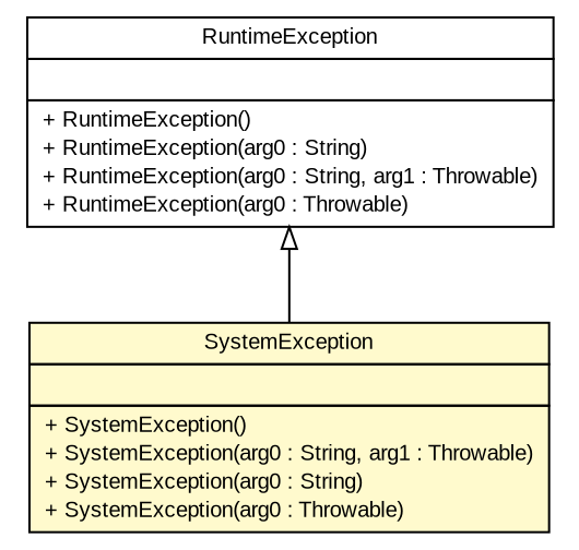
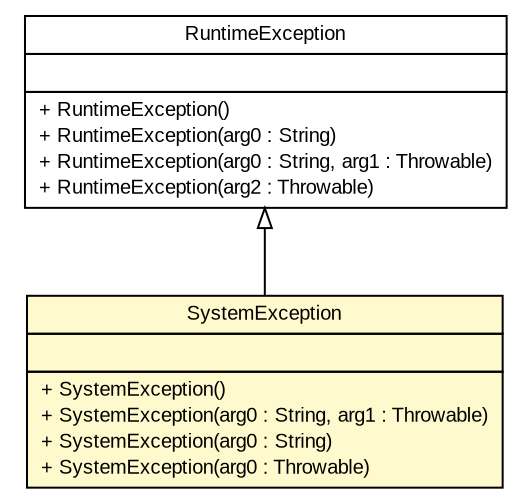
  digraph {
    nodesep=0.25
    ranksep=0.5
    node [fontcolor=black fontname=arial fontsize=10.0 shape=plaintext]
    n1 [label=<<table title="br.gov.to.sefaz.exception.SystemException" border="0" cellborder="1" cellspacing="0" cellpadding="2" port="p" bgcolor="lemonChiffon" href="./SystemException.html"> 		<tr><td><table border="0" cellspacing="0" cellpadding="1"> <tr><td align="center" balign="center"> SystemException </td></tr> 		</table></td></tr> 		<tr><td><table border="0" cellspacing="0" cellpadding="1"> <tr><td align="left" balign="left">  </td></tr> 		</table></td></tr> 		<tr><td><table border="0" cellspacing="0" cellpadding="1"> <tr><td align="left" balign="left"> + SystemException() </td></tr> <tr><td align="left" balign="left"> + SystemException(arg0 : String, arg1 : Throwable) </td></tr> <tr><td align="left" balign="left"> + SystemException(arg0 : String) </td></tr> <tr><td align="left" balign="left"> + SystemException(arg0 : Throwable) </td></tr> 		</table></td></tr> 		</table>>]
-   n2 [label=<<table title="java.lang.RuntimeException" border="0" cellborder="1" cellspacing="0" cellpadding="2" port="p" href="http://java.sun.com/j2se/1.4.2/docs/api/java/lang/RuntimeException.html"> 		<tr><td><table border="0" cellspacing="0" cellpadding="1"> <tr><td align="center" balign="center"> RuntimeException </td></tr> 		</table></td></tr> 		<tr><td><table border="0" cellspacing="0" cellpadding="1"> <tr><td align="left" balign="left">  </td></tr> 		</table></td></tr> 		<tr><td><table border="0" cellspacing="0" cellpadding="1"> <tr><td align="left" balign="left"> + RuntimeException() </td></tr> <tr><td align="left" balign="left"> + RuntimeException(arg0 : String) </td></tr> <tr><td align="left" balign="left"> + RuntimeException(arg0 : String, arg1 : Throwable) </td></tr> <tr><td align="left" balign="left"> + RuntimeException(arg0 : Throwable) </td></tr> 		</table></td></tr> 		</table>>]
+   n2 [label=<<table title="java.lang.RuntimeException" border="0" cellborder="1" cellspacing="0" cellpadding="2" port="p" href="http://java.sun.com/j2se/1.4.2/docs/api/java/lang/RuntimeException.html"> 		<tr><td><table border="0" cellspacing="0" cellpadding="1"> <tr><td align="center" balign="center"> RuntimeException </td></tr> 		</table></td></tr> 		<tr><td><table border="0" cellspacing="0" cellpadding="1"> <tr><td align="left" balign="left">  </td></tr> 		</table></td></tr> 		<tr><td><table border="0" cellspacing="0" cellpadding="1"> <tr><td align="left" balign="left"> + RuntimeException() </td></tr> <tr><td align="left" balign="left"> + RuntimeException(arg0 : String) </td></tr> <tr><td align="left" balign="left"> + RuntimeException(arg0 : String, arg1 : Throwable) </td></tr> <tr><td align="left" balign="left"> + RuntimeException(arg2 : Throwable) </td></tr> 		</table></td></tr> 		</table>>]
    n2 -> n1 [arrowtail=empty dir=back fontname=arial fontsize=10 headport=p labelfontname=arial labelfontsize=10 tailport=p]
  }
